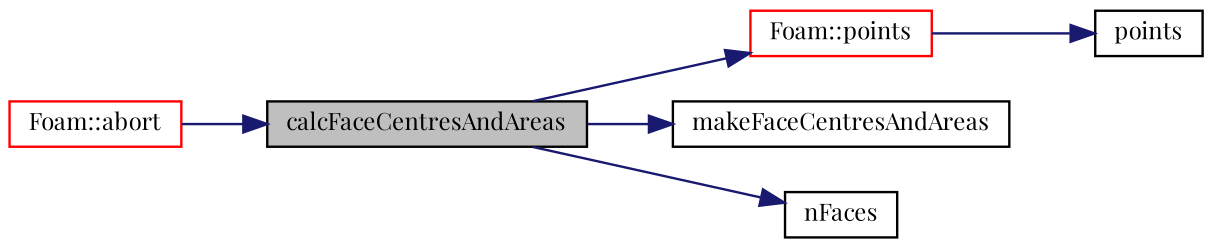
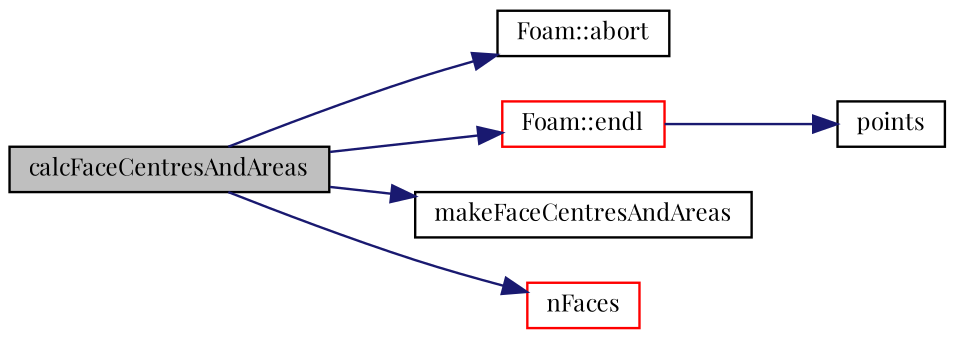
  digraph {
    fontname="Playfair Display"
    rankdir=LR
    node [color=black fontname="Playfair Display" fontsize=10 shape=record]
    edge [color=midnightblue fontname="Playfair Display" fontsize=10 labelfontname=FreeSans labelfontsize=10 style=solid]
    n1 [fillcolor=grey75 fontcolor=black height=0.2 label=calcFaceCentresAndAreas style=filled width=0.4]
-   n2 [color=red height=0.2 label="Foam::abort" width=0.4]
-   n3 [color=red height=0.2 label="Foam::points" width=0.4]
+   n2 [height=0.2 label="Foam::abort" width=0.4]
+   n3 [color=red height=0.2 label="Foam::endl" width=0.4]
    n4 [height=0.2 label=makeFaceCentresAndAreas width=0.4]
-   n5 [height=0.2 label=nFaces width=0.4]
+   n5 [color=red height=0.2 label=nFaces width=0.4]
    n6 [height=0.2 label=points width=0.4]
-   n2 -> n1
+   n1 -> n2
    n1 -> n3
    n1 -> n4
    n1 -> n5
    n3 -> n6
  }
